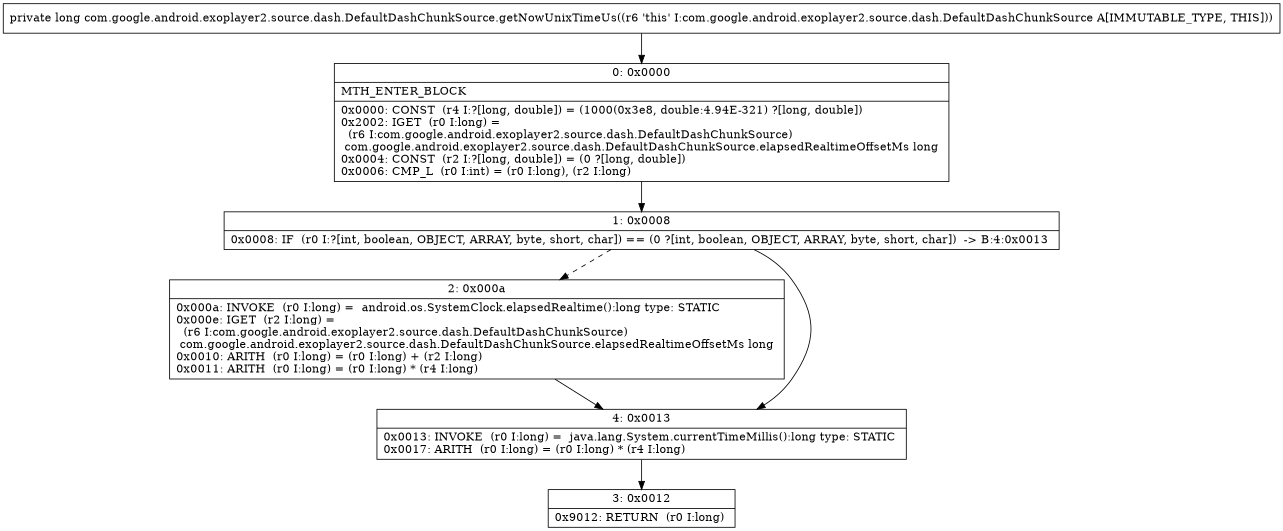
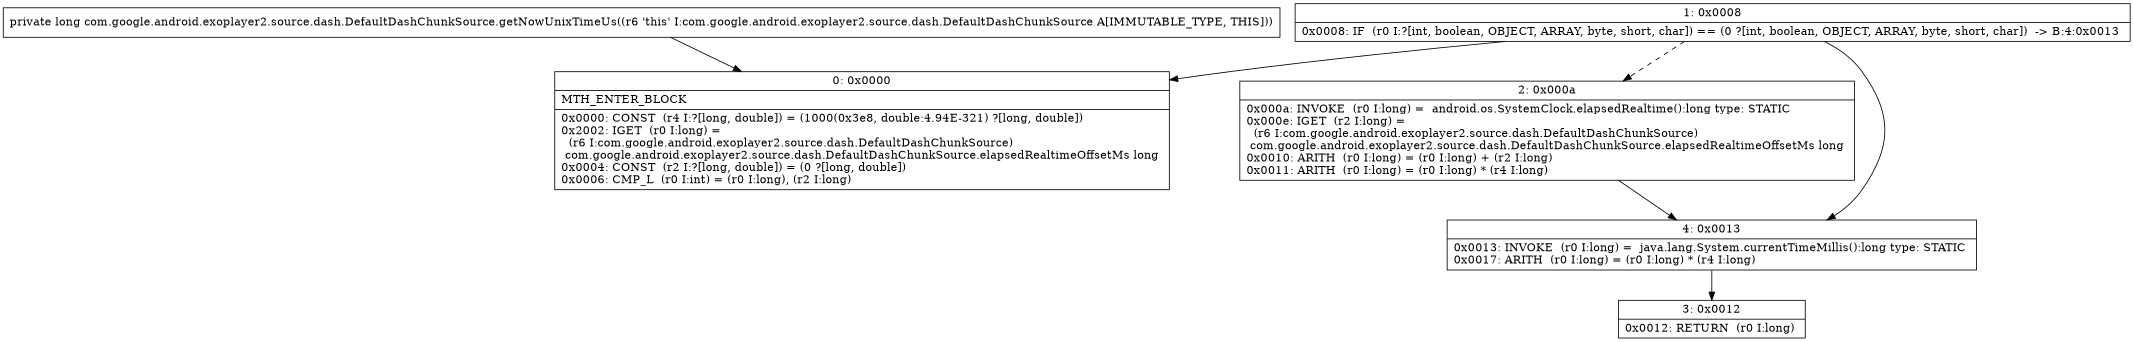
  digraph {
    node [shape=record]
    n1 [label="{0\:\ 0x0000|MTH_ENTER_BLOCK\l|0x0000: CONST  (r4 I:?[long, double]) = (1000(0x3e8, double:4.94E\-321) ?[long, double]) \l0x2002: IGET  (r0 I:long) = \l  (r6 I:com.google.android.exoplayer2.source.dash.DefaultDashChunkSource)\l com.google.android.exoplayer2.source.dash.DefaultDashChunkSource.elapsedRealtimeOffsetMs long \l0x0004: CONST  (r2 I:?[long, double]) = (0 ?[long, double]) \l0x0006: CMP_L  (r0 I:int) = (r0 I:long), (r2 I:long) \l}"]
    n2 [label="{1\:\ 0x0008|0x0008: IF  (r0 I:?[int, boolean, OBJECT, ARRAY, byte, short, char]) == (0 ?[int, boolean, OBJECT, ARRAY, byte, short, char])  \-\> B:4:0x0013 \l}"]
    n3 [label="{2\:\ 0x000a|0x000a: INVOKE  (r0 I:long) =  android.os.SystemClock.elapsedRealtime():long type: STATIC \l0x000e: IGET  (r2 I:long) = \l  (r6 I:com.google.android.exoplayer2.source.dash.DefaultDashChunkSource)\l com.google.android.exoplayer2.source.dash.DefaultDashChunkSource.elapsedRealtimeOffsetMs long \l0x0010: ARITH  (r0 I:long) = (r0 I:long) + (r2 I:long) \l0x0011: ARITH  (r0 I:long) = (r0 I:long) * (r4 I:long) \l}"]
    n4 [label="{4\:\ 0x0013|0x0013: INVOKE  (r0 I:long) =  java.lang.System.currentTimeMillis():long type: STATIC \l0x0017: ARITH  (r0 I:long) = (r0 I:long) * (r4 I:long) \l}"]
-   n5 [label="{3\:\ 0x0012|0x9012: RETURN  (r0 I:long) \l}"]
+   n5 [label="{3\:\ 0x0012|0x0012: RETURN  (r0 I:long) \l}"]
    n6 [label="{private long com.google.android.exoplayer2.source.dash.DefaultDashChunkSource.getNowUnixTimeUs((r6 'this' I:com.google.android.exoplayer2.source.dash.DefaultDashChunkSource A[IMMUTABLE_TYPE, THIS])) }"]
-   n1 -> n2
+   n2 -> n1
    n2 -> n3 [style=dashed]
    n2 -> n4
    n3 -> n4
    n4 -> n5
    n6 -> n1
  }
